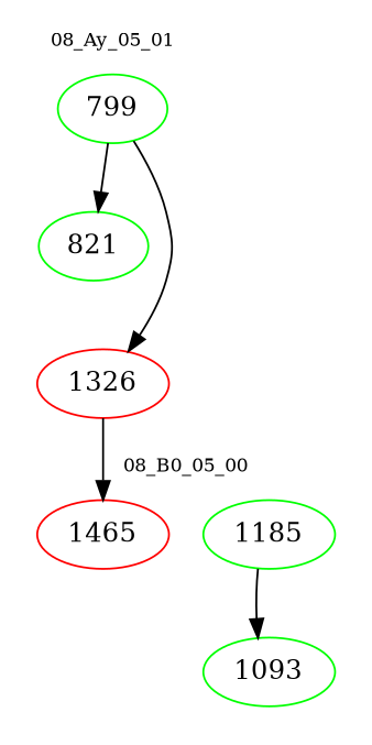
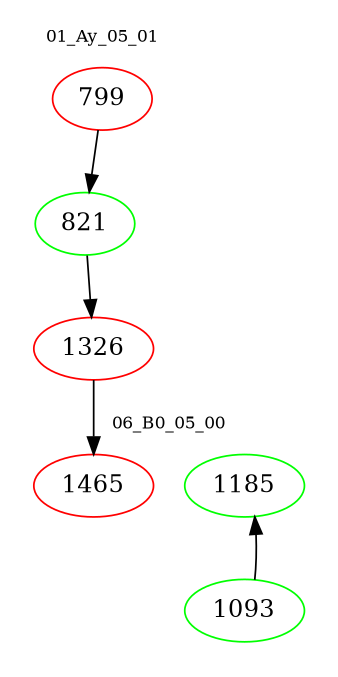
  digraph {
    node [color=green]
    edge [color=black]
-   n1 [label=799]
+   n1 [color=red label=799]
    n2 [label=821]
    n3 [color=red label=1326]
    n4 [label=1185]
    n5 [label=1093]
    n6 [color=red label=1465]
    subgraph cluster_1 {
      color=white
      fontsize=10
-     label="08_Ay_05_01"
+     label="01_Ay_05_01"
      n1
      n2
      n3
    }
    subgraph cluster_2 {
      color=white
      fontsize=10
-     label="08_B0_05_00"
+     label="06_B0_05_00"
      n4
      n5
      n6
    }
    n1 -> n2
-   n1 -> n3
+   n2 -> n3
    n3 -> n6
-   n4 -> n5
+   n5 -> n4
  }
